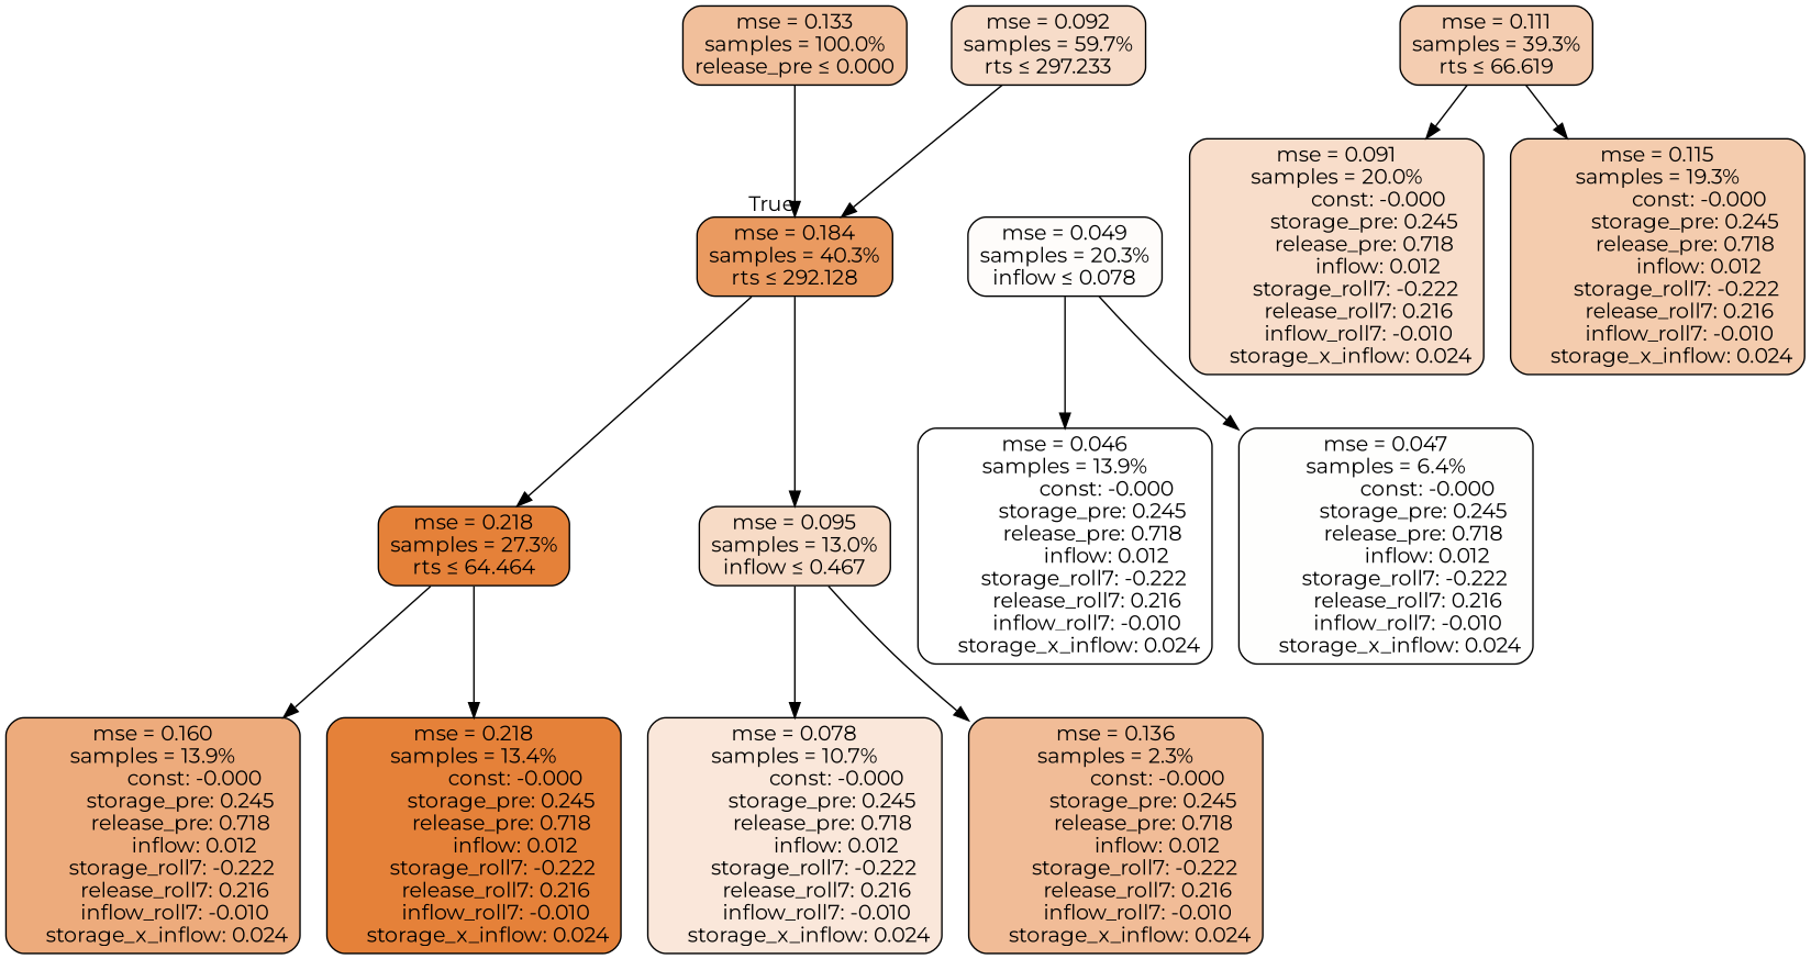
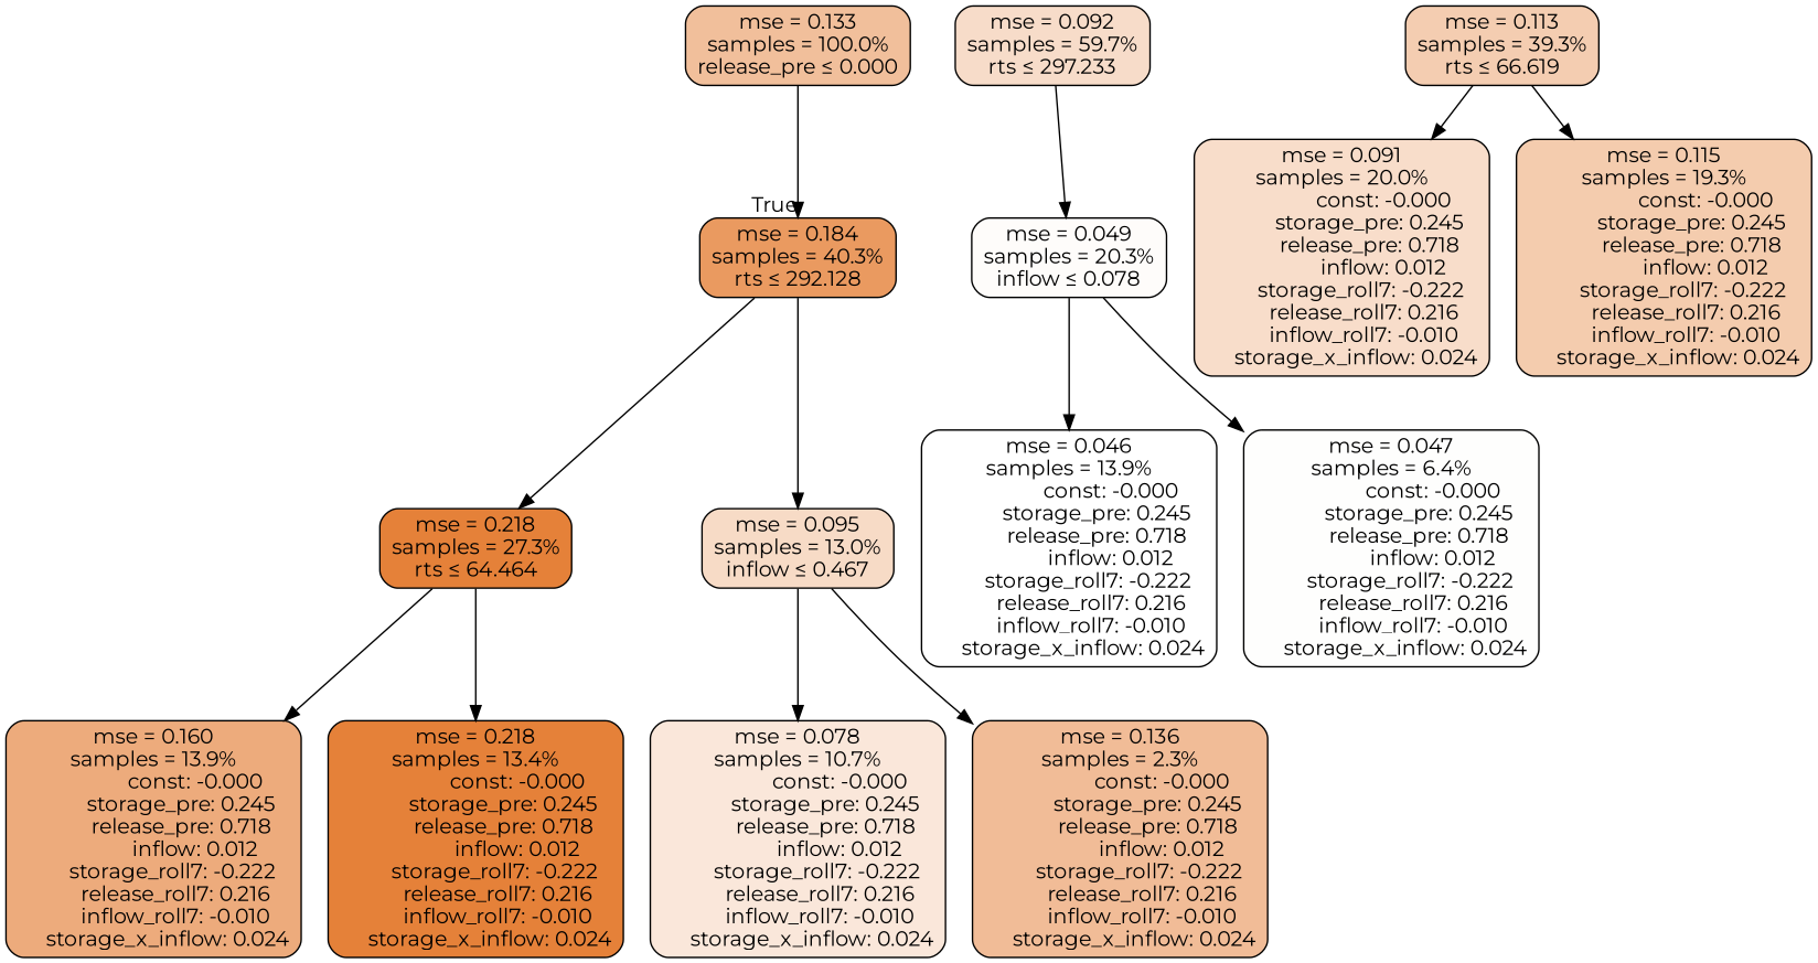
  digraph {
    fontname=Montserrat
    node [color=black fillcolor="#e58139" fontname=Montserrat shape=rectangle style="filled, rounded"]
    edge [fontname=Montserrat]
    n1 [fillcolor="#f1bf9b" label="mse = 0.133\nsamples = 100.0%\nrelease_pre &le; 0.000"]
    n2 [fillcolor="#ea9a60" label="mse = 0.184\nsamples = 40.3%\nrts &le; 292.128"]
    n3 [fillcolor="#f7dcc9" label="mse = 0.092\nsamples = 59.7%\nrts &le; 297.233"]
    n4 [fillcolor="#fefcfa" label="mse = 0.049\nsamples = 20.3%\ninflow &le; 0.078"]
    n5 [label="mse = 0.218\nsamples = 27.3%\nrts &le; 64.464"]
    n6 [fillcolor="#f7dbc6" label="mse = 0.095\nsamples = 13.0%\ninflow &le; 0.467"]
-   n7 [fillcolor="#f4cdb1" label="mse = 0.111\nsamples = 39.3%\nrts &le; 66.619"]
+   n7 [fillcolor="#f4cdb1" label="mse = 0.113\nsamples = 39.3%\nrts &le; 66.619"]
    n8 [fillcolor="#f8ddca" label="mse = 0.091\nsamples = 20.0%\n               const: -0.000\n          storage_pre: 0.245\n          release_pre: 0.718\n               inflow: 0.012\n       storage_roll7: -0.222\n        release_roll7: 0.216\n        inflow_roll7: -0.010\n     storage_x_inflow: 0.024"]
    n9 [fillcolor="#f4ccae" label="mse = 0.115\nsamples = 19.3%\n               const: -0.000\n          storage_pre: 0.245\n          release_pre: 0.718\n               inflow: 0.012\n       storage_roll7: -0.222\n        release_roll7: 0.216\n        inflow_roll7: -0.010\n     storage_x_inflow: 0.024"]
    n10 [fillcolor="#ffffff" label="mse = 0.046\nsamples = 13.9%\n               const: -0.000\n          storage_pre: 0.245\n          release_pre: 0.718\n               inflow: 0.012\n       storage_roll7: -0.222\n        release_roll7: 0.216\n        inflow_roll7: -0.010\n     storage_x_inflow: 0.024"]
    n11 [fillcolor="#fefefd" label="mse = 0.047\nsamples = 6.4%\n               const: -0.000\n          storage_pre: 0.245\n          release_pre: 0.718\n               inflow: 0.012\n       storage_roll7: -0.222\n        release_roll7: 0.216\n        inflow_roll7: -0.010\n     storage_x_inflow: 0.024"]
    n12 [fillcolor="#edab7c" label="mse = 0.160\nsamples = 13.9%\n               const: -0.000\n          storage_pre: 0.245\n          release_pre: 0.718\n               inflow: 0.012\n       storage_roll7: -0.222\n        release_roll7: 0.216\n        inflow_roll7: -0.010\n     storage_x_inflow: 0.024"]
    n13 [label="mse = 0.218\nsamples = 13.4%\n               const: -0.000\n          storage_pre: 0.245\n          release_pre: 0.718\n               inflow: 0.012\n       storage_roll7: -0.222\n        release_roll7: 0.216\n        inflow_roll7: -0.010\n     storage_x_inflow: 0.024"]
    n14 [fillcolor="#fae7da" label="mse = 0.078\nsamples = 10.7%\n               const: -0.000\n          storage_pre: 0.245\n          release_pre: 0.718\n               inflow: 0.012\n       storage_roll7: -0.222\n        release_roll7: 0.216\n        inflow_roll7: -0.010\n     storage_x_inflow: 0.024"]
    n15 [fillcolor="#f1bc97" label="mse = 0.136\nsamples = 2.3%\n               const: -0.000\n          storage_pre: 0.245\n          release_pre: 0.718\n               inflow: 0.012\n       storage_roll7: -0.222\n        release_roll7: 0.216\n        inflow_roll7: -0.010\n     storage_x_inflow: 0.024"]
    n1 -> n2 [headlabel=True labelangle=-45 labeldistance=2.5]
    n2 -> n5
    n2 -> n6
-   n3 -> n2
+   n3 -> n4
    n4 -> n10
    n4 -> n11
    n5 -> n12
    n5 -> n13
    n6 -> n14
    n6 -> n15
    n7 -> n8
    n7 -> n9
  }
